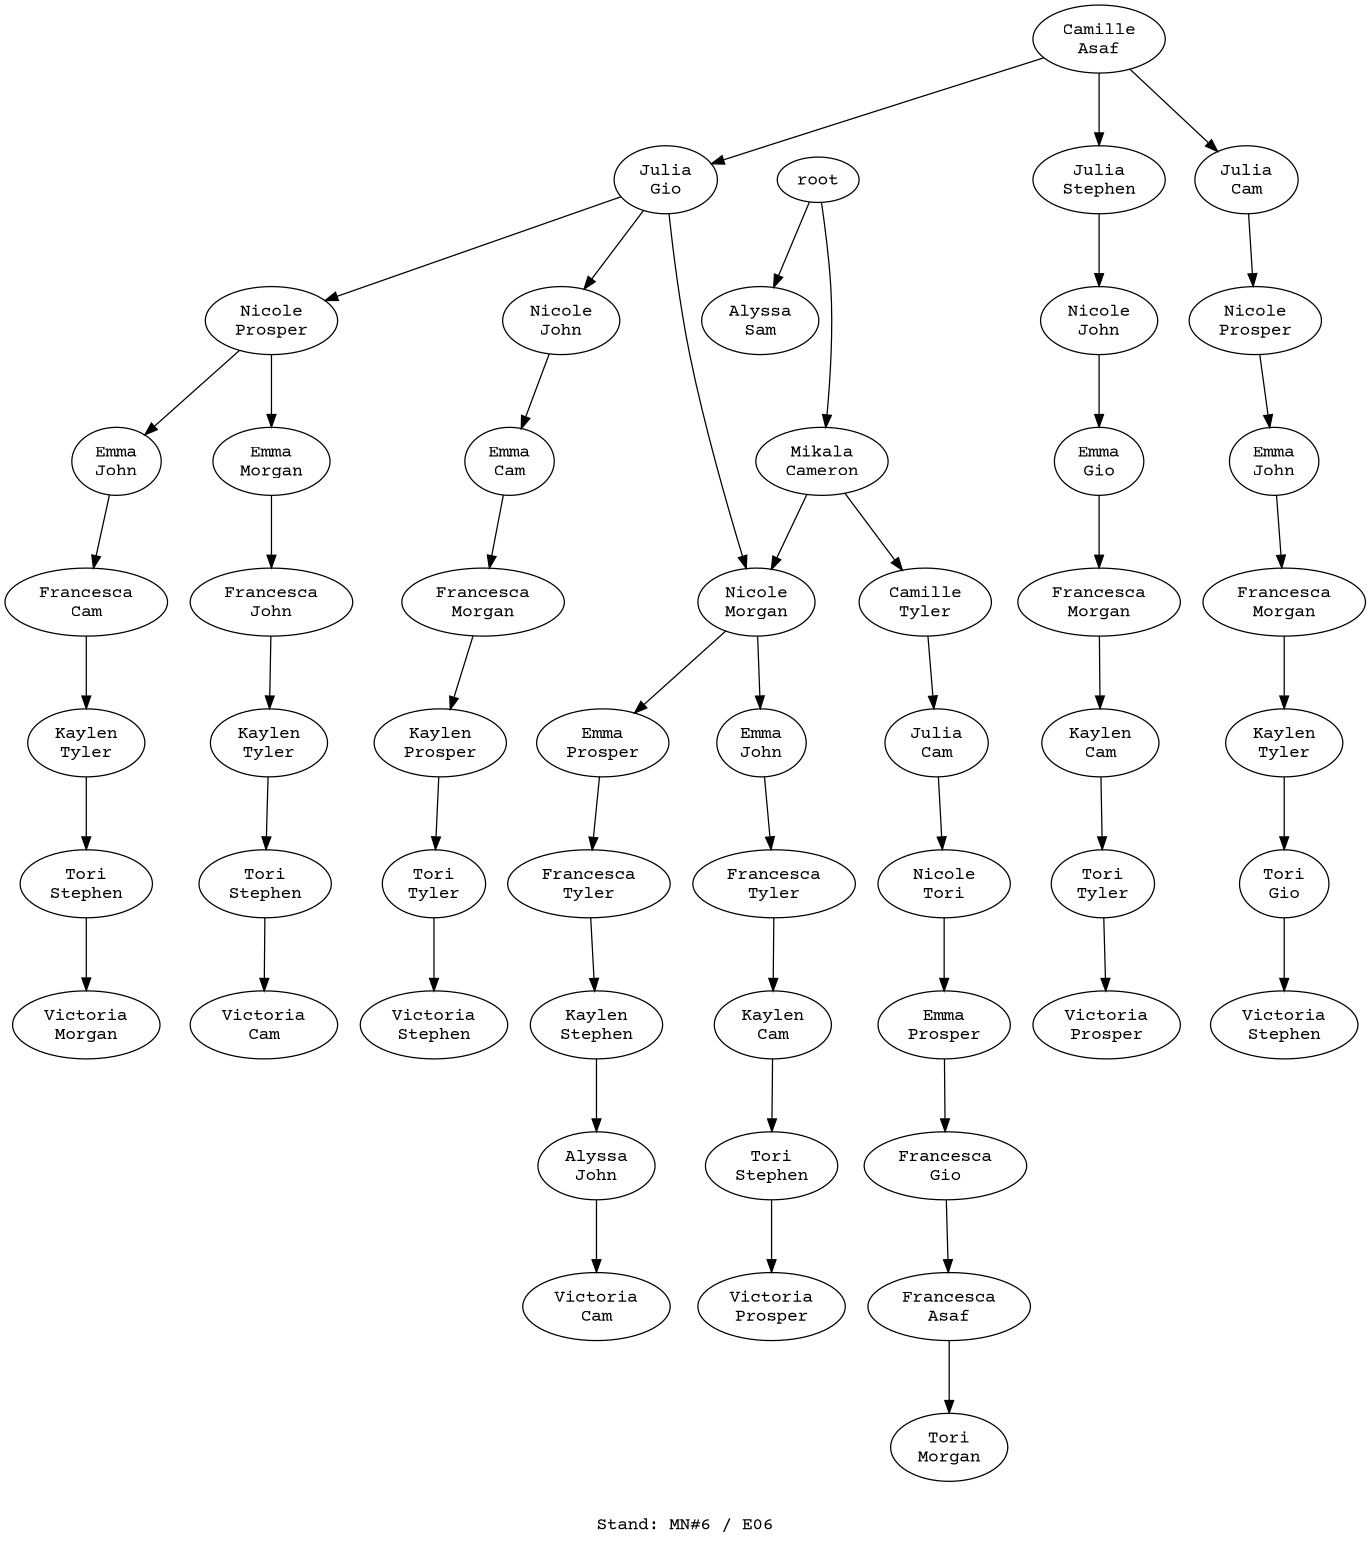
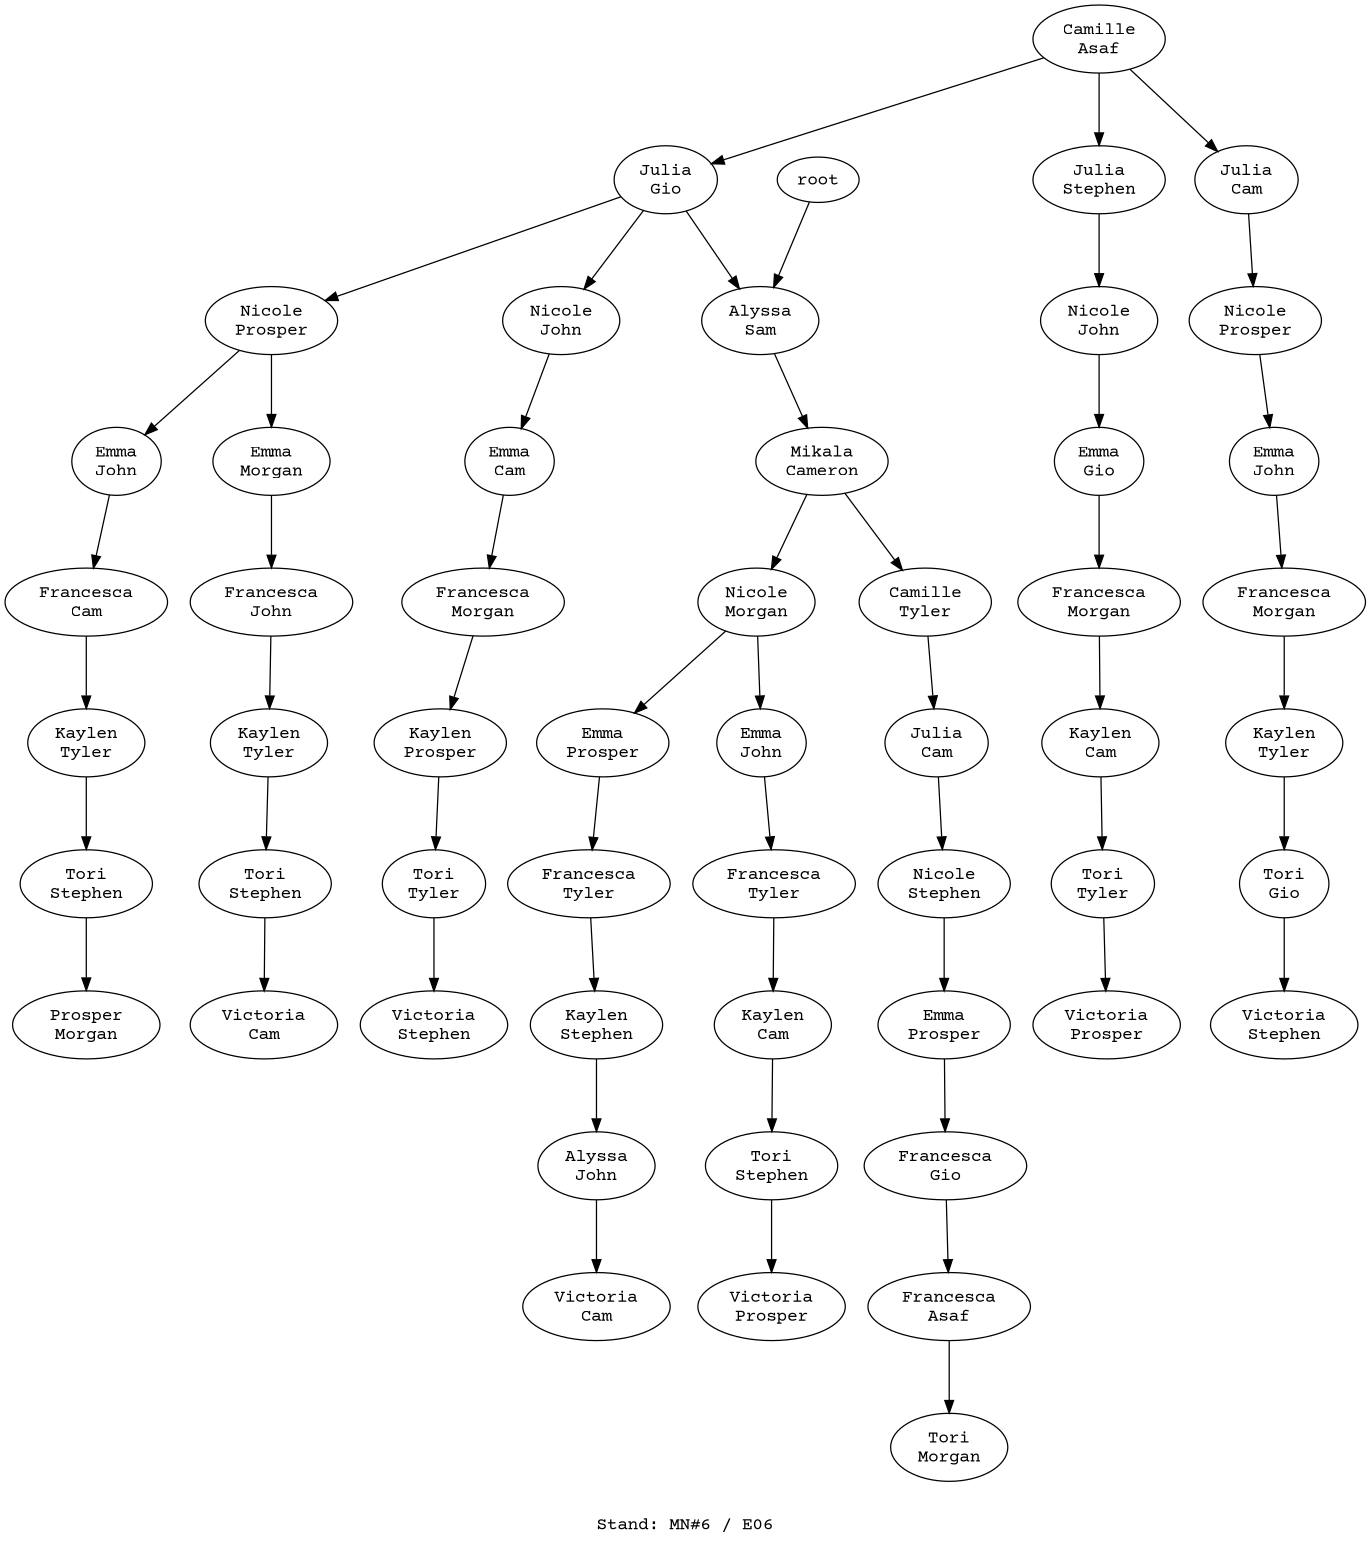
  digraph {
    fontname="Courier Prime"
    label="Stand: MN#6 / E06"
    labelloc=b
    ranksep=0.8
    node [fontname="Courier Prime"]
    edge [fontname="Courier Prime"]
    n1 [label="Alyssa\nSam"]
    n2 [label="Mikala\nCameron"]
    n3 [label="Camille\nTyler"]
    n4 [label="Nicole\nMorgan"]
    root
    n6 [label="Camille\nAsaf"]
    n7 [label="Julia\nCam"]
    n8 [label="Julia\nGio"]
    n9 [label="Julia\nStephen"]
    n10 [label="Julia\nCam"]
    n11 [label="Nicole\nProsper"]
    n12 [label="Nicole\nJohn"]
    n13 [label="Nicole\nProsper"]
    n14 [label="Nicole\nJohn"]
    n15 [label="Emma\nJohn"]
    n16 [label="Francesca\nMorgan"]
    n17 [label="Kaylen\nTyler"]
    n18 [label="Tori\nGio"]
    n19 [label="Victoria\nStephen"]
    n20 [label="Emma\nCam"]
    n21 [label="Emma\nProsper"]
    n22 [label="Emma\nJohn"]
    n23 [label="Emma\nMorgan"]
    n24 [label="Emma\nJohn"]
    n25 [label="Francesca\nMorgan"]
    n26 [label="Kaylen\nProsper"]
    n27 [label="Tori\nTyler"]
    n28 [label="Victoria\nStephen"]
    n29 [label="Francesca\nTyler"]
    n30 [label="Francesca\nTyler"]
    n31 [label="Kaylen\nStephen"]
    n32 [label="Alyssa\nJohn"]
    n33 [label="Victoria\nCam"]
    n34 [label="Francesca\nJohn"]
    n35 [label="Francesca\nCam"]
    n36 [label="Kaylen\nTyler"]
    n37 [label="Tori\nStephen"]
    n38 [label="Victoria\nCam"]
-   n39 [label="Nicole\nTori"]
+   n39 [label="Nicole\nStephen"]
    n40 [label="Emma\nProsper"]
    n41 [label="Francesca\nGio"]
    n42 [label="Francesca\nAsaf"]
    n43 [label="Tori\nMorgan"]
    n44 [label="Kaylen\nTyler"]
    n45 [label="Tori\nStephen"]
-   n46 [label="Victoria\nMorgan"]
+   n46 [label="Prosper\nMorgan"]
    n47 [label="Kaylen\nCam"]
    n48 [label="Tori\nStephen"]
    n49 [label="Victoria\nProsper"]
    n50 [label="Emma\nGio"]
    n51 [label="Francesca\nMorgan"]
    n52 [label="Kaylen\nCam"]
    n53 [label="Tori\nTyler"]
    n54 [label="Victoria\nProsper"]
-   root -> n2
+   n1 -> n2
    n2 -> n3
    n2 -> n4
    n3 -> n10
    n4 -> n21
    n4 -> n22
    root -> n1
    n6 -> n7
    n6 -> n8
    n6 -> n9
    n7 -> n11
-   n8 -> n4
+   n8 -> n1
    n8 -> n12
    n8 -> n13
    n9 -> n14
    n10 -> n39
    n11 -> n15
    n12 -> n20
    n13 -> n23
    n13 -> n24
    n14 -> n50
    n15 -> n16
    n16 -> n17
    n17 -> n18
    n18 -> n19
    n20 -> n25
    n21 -> n29
    n22 -> n30
    n23 -> n34
    n24 -> n35
    n25 -> n26
    n26 -> n27
    n27 -> n28
    n29 -> n31
    n30 -> n47
    n31 -> n32
    n32 -> n33
    n34 -> n36
    n35 -> n44
    n36 -> n37
    n37 -> n38
    n39 -> n40
    n40 -> n41
    n41 -> n42
    n42 -> n43
    n44 -> n45
    n45 -> n46
    n47 -> n48
    n48 -> n49
    n50 -> n51
    n51 -> n52
    n52 -> n53
    n53 -> n54
  }
